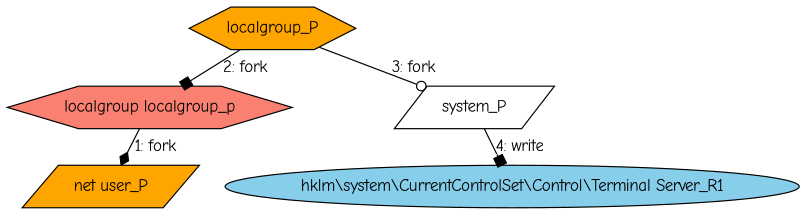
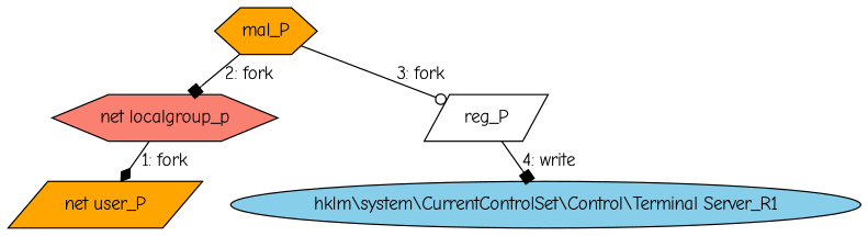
  digraph {
    engine=neato
    fixedsize=false
    fontname="Comic Neue"
    fontsize=10
    nodesep=0.3
    rankdir=TB
    ranksep=0
    splines=true
    node [fillcolor=orange fontname="Comic Neue" node_type=Process shape=hexagon style=filled]
    edge [arrowhead=box fontname="Comic Neue"]
-   "net localgroup_p" [fillcolor=salmon label="localgroup localgroup_p"]
-   mal_P [label=localgroup_P]
-   reg_P [fillcolor=white shape=parallelogram label=system_P]
+   "net localgroup_p" [fillcolor=salmon]
+   mal_P
+   reg_P [fillcolor=white shape=parallelogram]
    "net user_P" [shape=parallelogram]
    "hklm\\system\\CurrentControlSet\\Control\\Terminal Server_R1" [fillcolor=skyblue node_type=Registry shape=ellipse]
    "net localgroup_p" -> "net user_P" [arrowhead=diamond label="1: fork"]
    mal_P -> "net localgroup_p" [label="2: fork"]
    mal_P -> reg_P [arrowhead=odot label="3: fork"]
    reg_P -> "hklm\\system\\CurrentControlSet\\Control\\Terminal Server_R1" [label="4: write"]
  }
